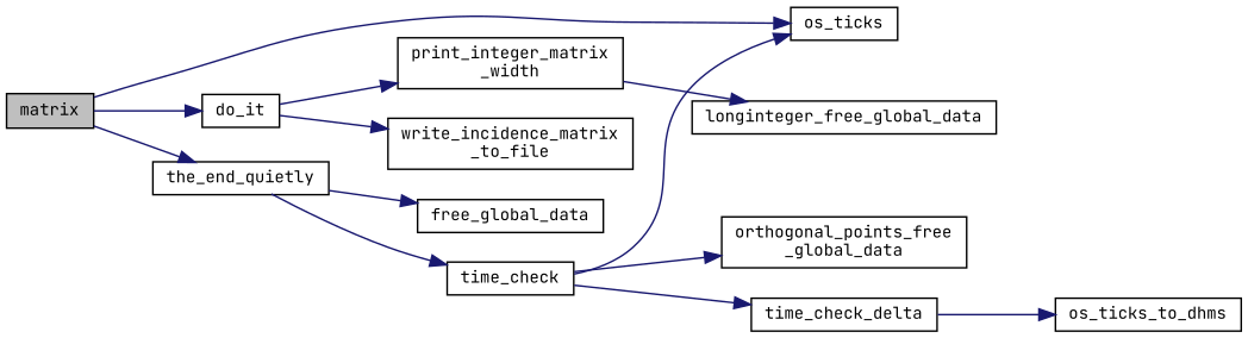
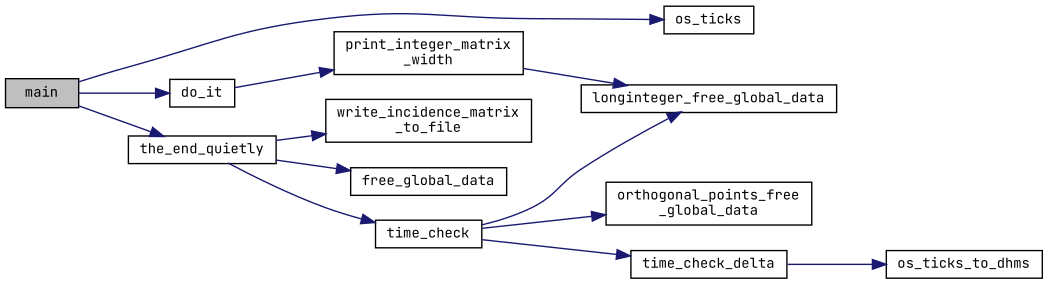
  digraph {
    fontname="JetBrains Mono"
    rankdir=LR
    node [color=black fillcolor=white fontname="JetBrains Mono" fontsize=10 shape=record style=filled]
    edge [color=midnightblue fontname="JetBrains Mono" fontsize=10 labelfontname=Helvetica labelfontsize=10 style=solid]
-   n1 [fillcolor=grey75 fontcolor=black height=0.2 label=matrix width=0.4]
+   n1 [fillcolor=grey75 fontcolor=black height=0.2 label=main width=0.4]
    n2 [height=0.2 label=os_ticks width=0.4]
    n3 [height=0.2 label=do_it width=0.4]
    n4 [height=0.2 label=the_end_quietly width=0.4]
    n5 [height=0.2 label="print_integer_matrix\l_width" width=0.4]
    n6 [height=0.2 label="write_incidence_matrix\l_to_file" width=0.4]
    n7 [height=0.2 label=free_global_data width=0.4]
    n8 [height=0.2 label=time_check width=0.4]
    n9 [height=0.2 label=longinteger_free_global_data width=0.4]
    n10 [height=0.2 label="orthogonal_points_free\l_global_data" width=0.4]
    n11 [height=0.2 label=time_check_delta width=0.4]
    n12 [height=0.2 label=os_ticks_to_dhms width=0.4]
    n1 -> n2
    n1 -> n3
    n1 -> n4
    n3 -> n5
-   n3 -> n6
+   n4 -> n6
    n4 -> n7
    n4 -> n8
    n5 -> n9
-   n8 -> n2
+   n8 -> n9
    n8 -> n10
    n8 -> n11
    n11 -> n12
  }
